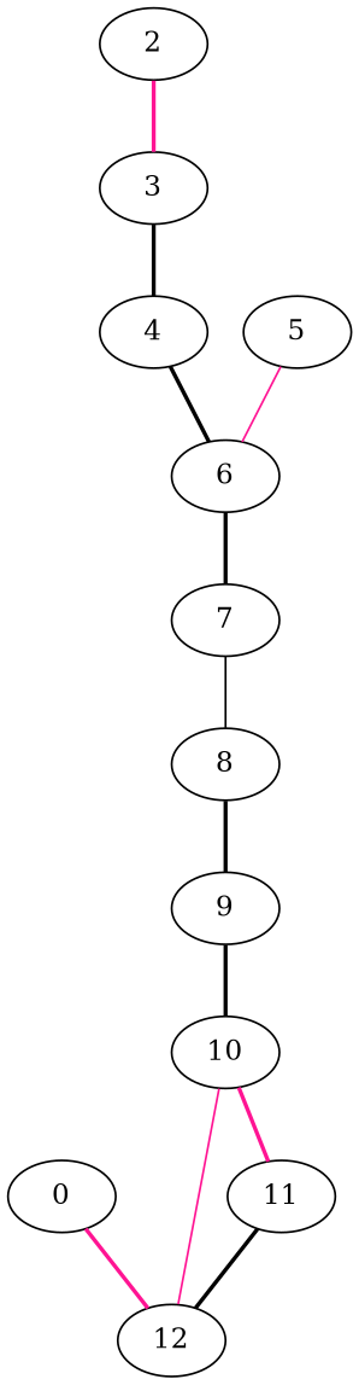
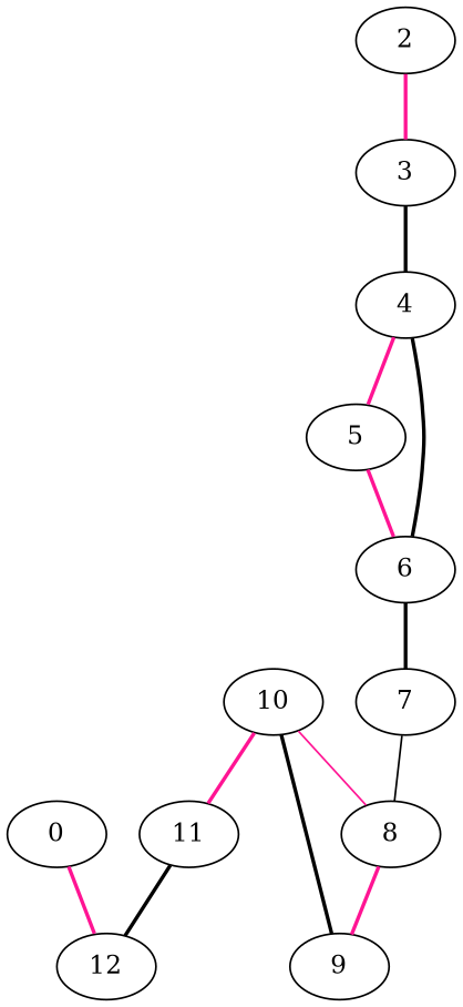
  graph {
    edge [color=black style=bold]
    0
    12
    2
    3
    4
    5
    6
    7
    8
    9
    10
    11
    0 -- 12 [color=deeppink]
    2 -- 3 [color=deeppink]
    3 -- 4
+   4 -- 5 [color=deeppink]
    4 -- 6
-   5 -- 6 [color=deeppink style=solid]
+   5 -- 6 [color=deeppink]
    6 -- 7
    7 -- 8 [style=solid]
-   8 -- 9
+   8 -- 9 [color=deeppink]
    9 -- 10
-   10 -- 12 [color=deeppink style=""]
+   10 -- 8 [color=deeppink style=""]
    10 -- 11 [color=deeppink]
    11 -- 12
  }
